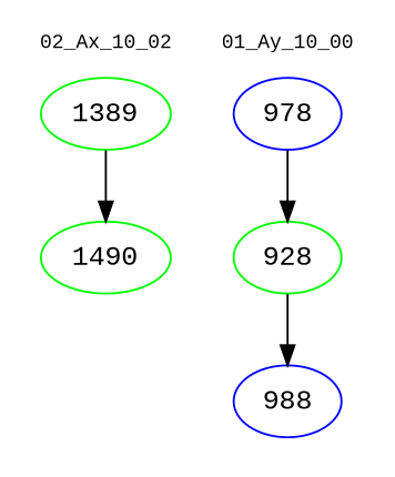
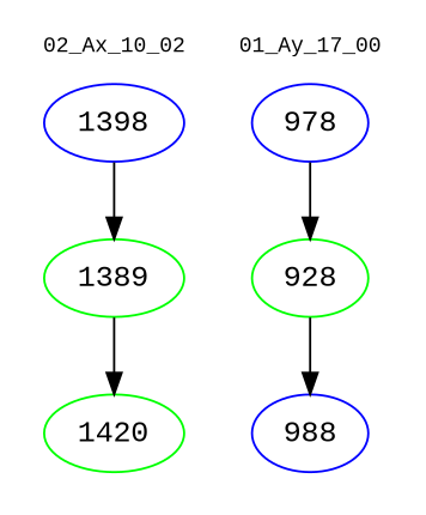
  digraph {
    fontname="Liberation Mono"
    node [color=blue fontname="Liberation Mono"]
    edge [color=black fontname="Liberation Mono"]
+   n1 [label=1398]
    n2 [color=green label=1389]
-   n3 [color=green label=1490]
+   n3 [color=green label=1420]
    n4 [label=978]
    n5 [color=green label=928]
    n6 [label=988]
    subgraph cluster_1 {
      color=white
      fontsize=10
      label="02_Ax_10_02"
+     n1
      n2
      n3
    }
    subgraph cluster_2 {
      color=white
      fontsize=10
-     label="01_Ay_10_00"
+     label="01_Ay_17_00"
      n4
      n5
      n6
    }
+   n1 -> n2
    n2 -> n3
    n4 -> n5
    n5 -> n6
  }
